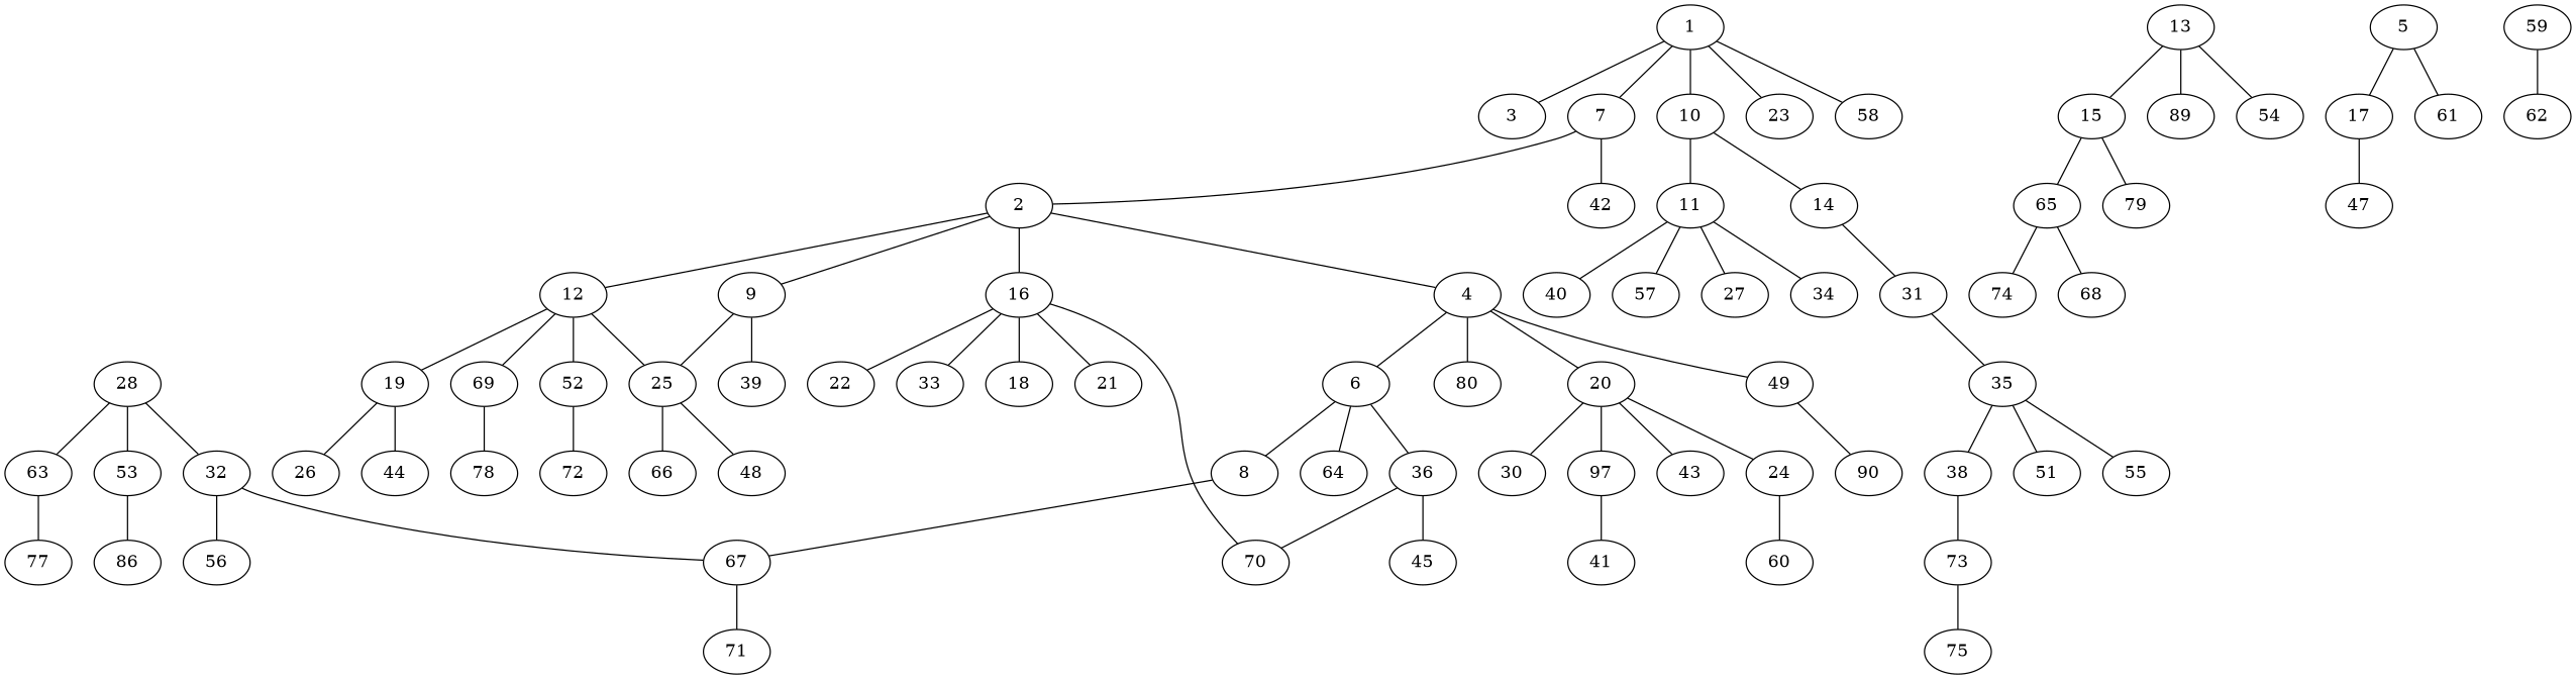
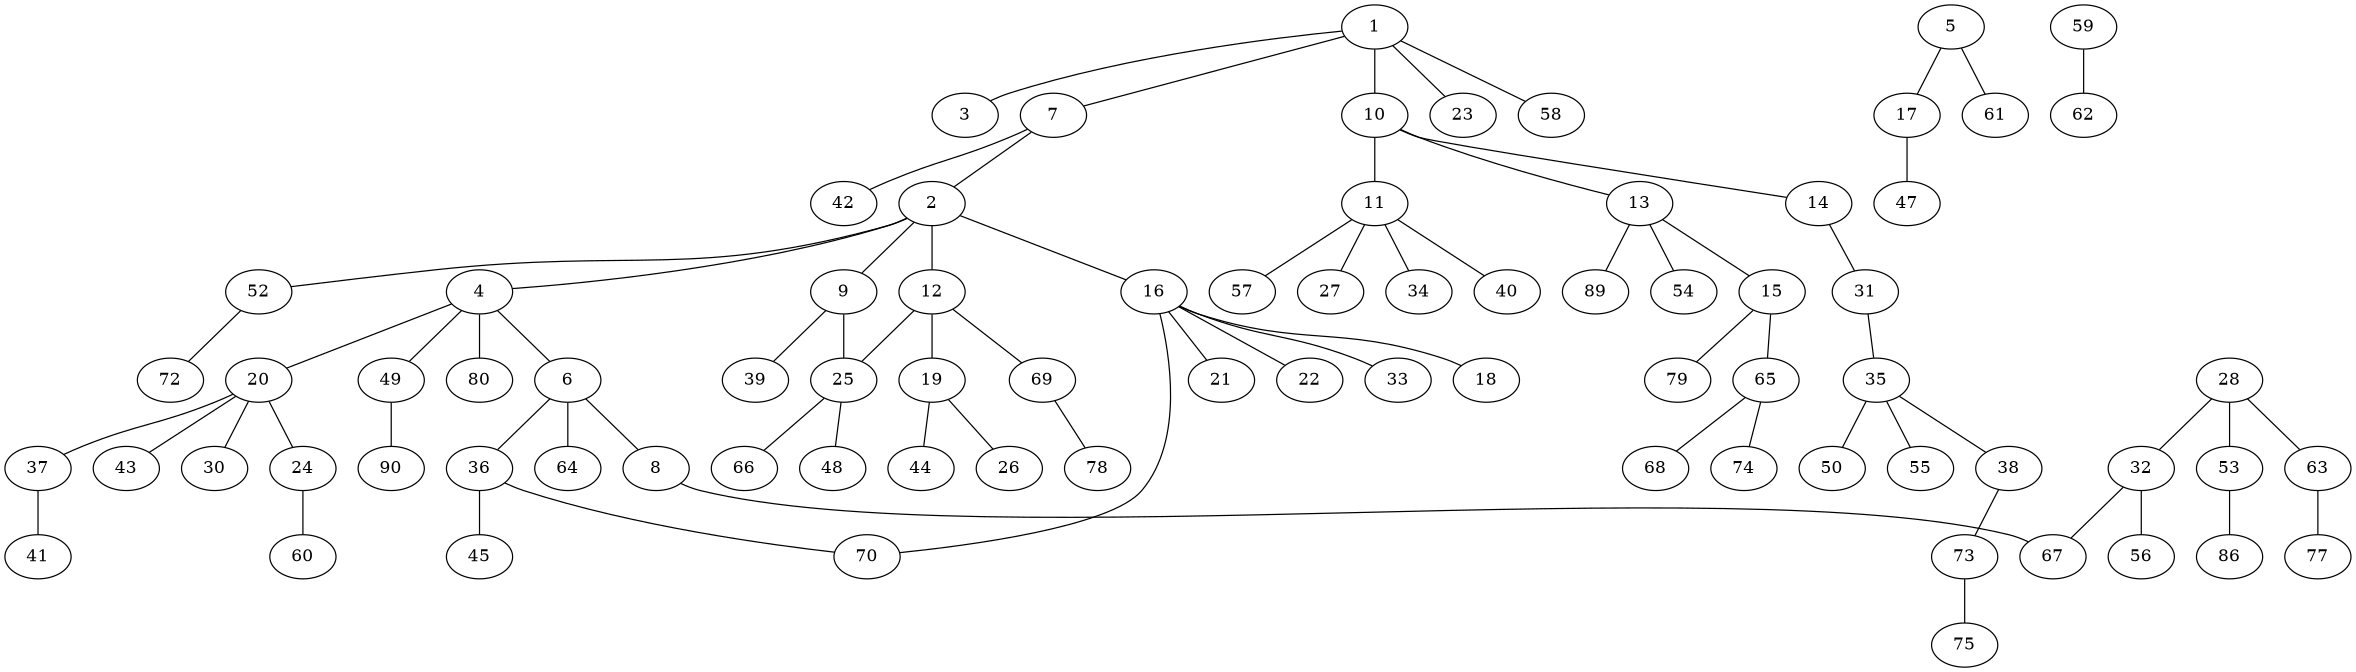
  graph {
    1
    3
    7
    10
    23
    58
    2
    4
    9
    12
    16
    52
    42
    11
    13
    14
    6
    20
    49
    80
    25
    39
    19
    69
    18
    21
    22
    33
    70
    72
    5
    17
    61
    27
    34
    40
    57
    15
    n39 [label=89]
    54
    31
    8
    36
    64
    24
    30
-   37 [label=97]
+   37
    43
    n49 [label=90]
    48
    66
    26
    44
    78
    47
    67
    45
    60
    41
-   71
    65
    79
    35
    28
    32
    53
    63
    38
-   51
+   51 [label=50]
    55
    74
    68
    56
    n74 [label=86]
    77
    73
    75
    59
    62
    1 -- 3
    1 -- 7
    1 -- 10
    1 -- 23
    1 -- 58
    7 -- 2
    7 -- 42
    10 -- 11
+   10 -- 13
    10 -- 14
    2 -- 4
    2 -- 9
    2 -- 12
    2 -- 16
-   12 -- 52
+   2 -- 52
    4 -- 6
    4 -- 20
    4 -- 49
    4 -- 80
    9 -- 25
    9 -- 39
    12 -- 25
    12 -- 19
    12 -- 69
    16 -- 18
    16 -- 21
    16 -- 22
    16 -- 33
    16 -- 70
    52 -- 72
    11 -- 27
    11 -- 34
    11 -- 40
    11 -- 57
    13 -- 15
    13 -- n39
    13 -- 54
    14 -- 31
    6 -- 8
    6 -- 36
    6 -- 64
    20 -- 24
    20 -- 30
    20 -- 37
    20 -- 43
    49 -- n49
    25 -- 48
    25 -- 66
    19 -- 26
    19 -- 44
    69 -- 78
    5 -- 17
    5 -- 61
    17 -- 47
    15 -- 65
    15 -- 79
    31 -- 35
    8 -- 67
    36 -- 70
    36 -- 45
    24 -- 60
    37 -- 41
-   67 -- 71
    65 -- 74
    65 -- 68
    35 -- 38
    35 -- 51
    35 -- 55
    28 -- 32
    28 -- 53
    28 -- 63
    32 -- 67
    32 -- 56
    53 -- n74
    63 -- 77
    38 -- 73
    73 -- 75
    59 -- 62
  }
